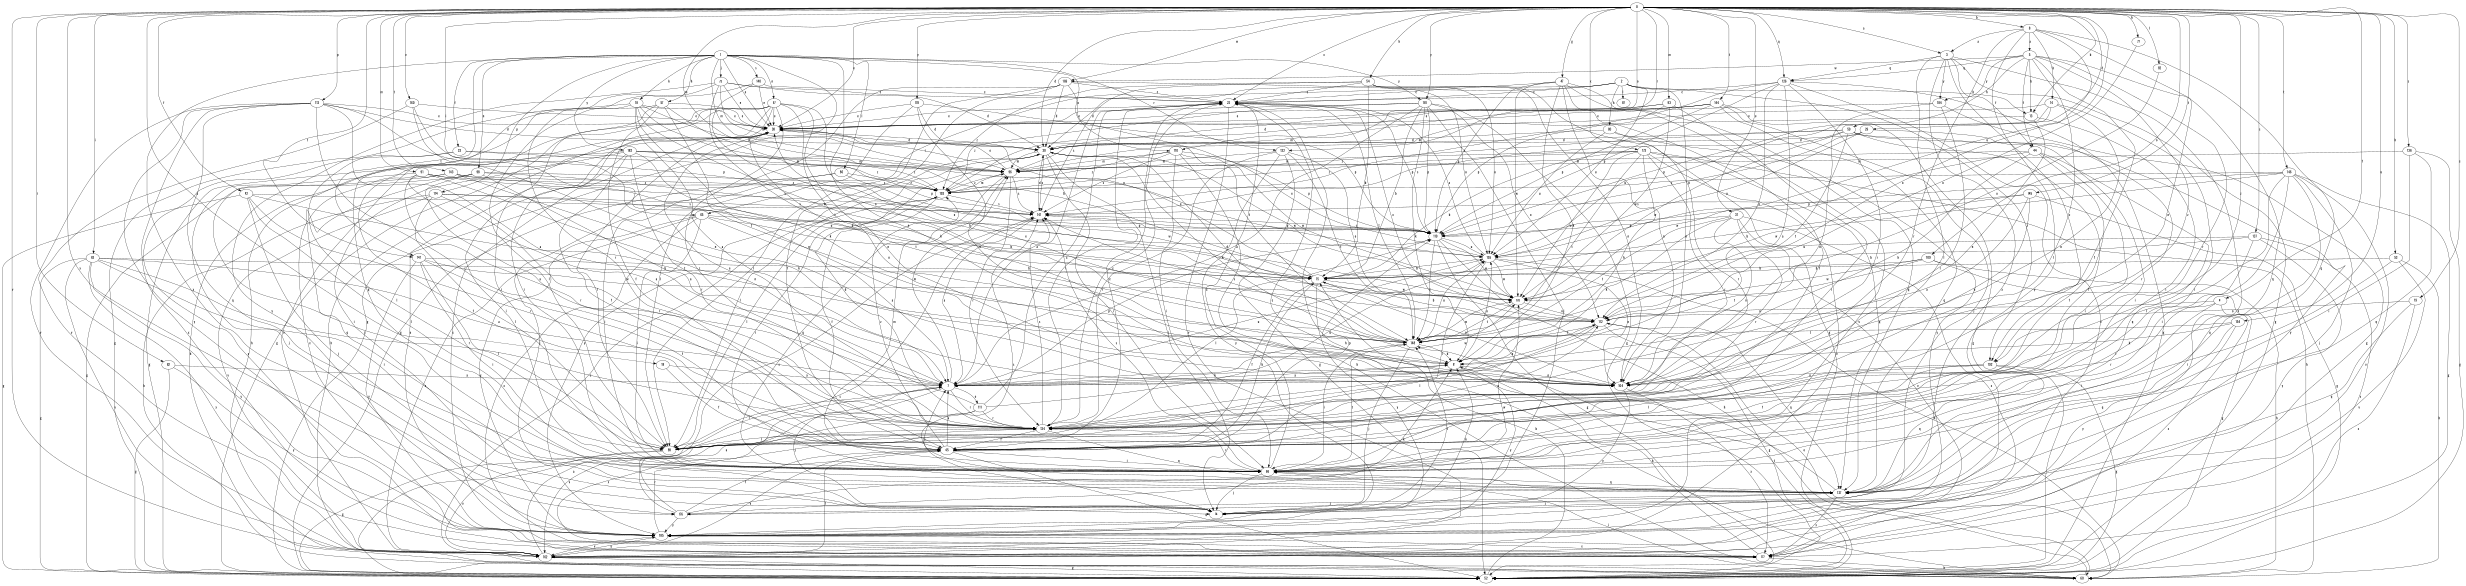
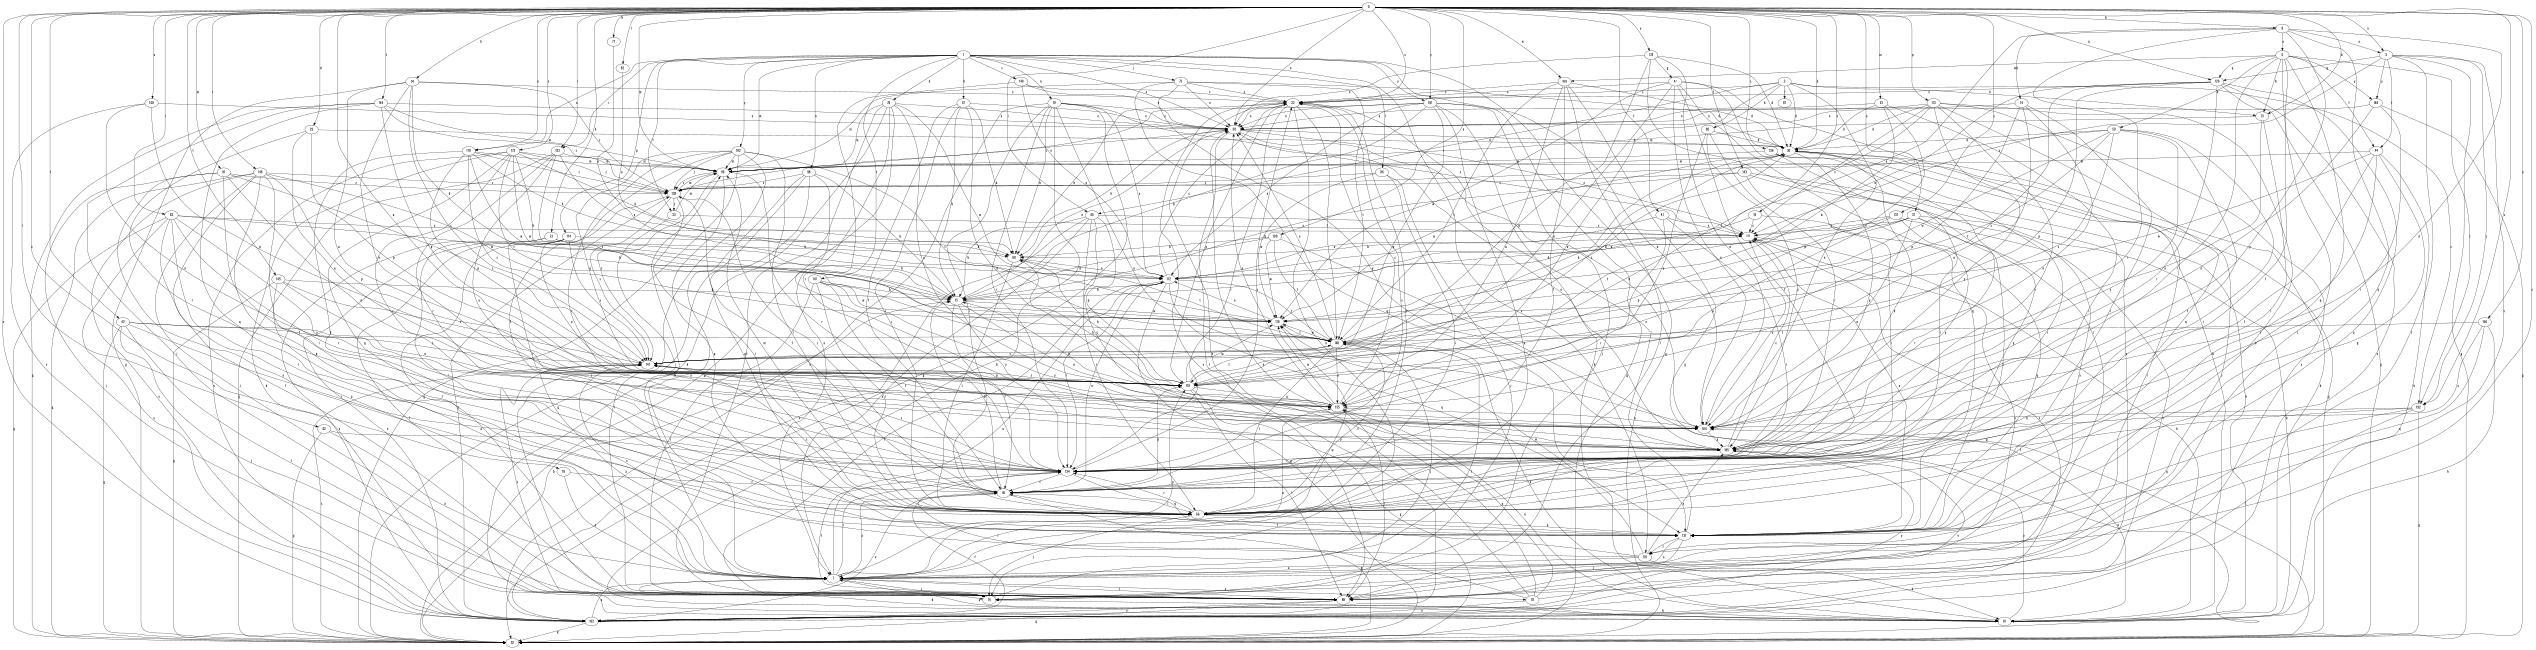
  strict digraph {
    fontname=Oswald
    node [fontname=Oswald]
    edge [fontname=Oswald]
    0
    3
    8
    13
    18
    19
    22
    29
    30
    37
    38
    41
    42
    47
    53
    54
    62
    63
    65
    77
    82
    91
    93
    96
    109
    110
    113
    126
    132
    136
    137
    143
    144
    145
    146
    147
    154
    155
    160
    162
    169
    173
    176
    178
    181
    192
    52
    44
    89
    177
    184
    104
    5
    127
    134
    112
    14
    185
    66
    45
    7
    119
    60
    148
    74
    81
    170
    141
    15
    193
    1
    n72 [label=33]
    57
    73
    78
    86
    97
    98
    114
    140
    182
    2
    80
    87
    59
    111
    0 -> 3 [label=a]
    0 -> 8 [label=b]
    0 -> 13 [label=b]
    0 -> 18 [label=c]
    0 -> 19 [label=c]
    0 -> 22 [label=c]
    0 -> 29 [label=d]
    0 -> 30 [label=d]
    0 -> 37 [label=e]
    0 -> 38 [label=e]
    0 -> 41 [label=f]
    0 -> 42 [label=f]
-   0 -> 47 [label=g]
+   178 -> 47 [label=g]
    0 -> 53 [label=h]
    0 -> 54 [label=h]
    0 -> 62 [label=i]
    0 -> 63 [label=i]
    0 -> 65 [label=i]
    0 -> 77 [label=k]
    0 -> 82 [label=l]
    0 -> 91 [label=m]
    0 -> 93 [label=m]
    0 -> 96 [label=m]
    0 -> 109 [label=o]
    0 -> 110 [label=o]
    0 -> 113 [label=p]
    0 -> 126 [label=q]
    0 -> 132 [label=r]
    0 -> 136 [label=s]
    0 -> 137 [label=s]
    0 -> 143 [label=t]
    0 -> 144 [label=t]
    0 -> 145 [label=t]
    0 -> 146 [label=t]
-   0 -> 147 [label=t]
    0 -> 154 [label=u]
    0 -> 155 [label=u]
    0 -> 160 [label=v]
    0 -> 162 [label=v]
    0 -> 169 [label=w]
    0 -> 173 [label=x]
    0 -> 176 [label=x]
    0 -> 178 [label=y]
    0 -> 181 [label=y]
    0 -> 192 [label=z]
    3 -> 126 [label=q]
    3 -> 176 [label=x]
    3 -> 192 [label=z]
    3 -> 52 [label=g]
    3 -> 44 [label=f]
    3 -> 89 [label=l]
    3 -> 177 [label=x]
    3 -> 184 [label=y]
    8 -> 3 [label=a]
    8 -> 104 [label=n]
    8 -> 5 [label=a]
    8 -> 127 [label=q]
    8 -> 134 [label=r]
    8 -> 112 [label=o]
    8 -> 14 [label=b]
    8 -> 185 [label=y]
    13 -> 96 [label=m]
    13 -> 104 [label=n]
    13 -> 66 [label=i]
    18 -> 45 [label=f]
    18 -> 7 [label=a]
    19 -> 177 [label=x]
    19 -> 127 [label=q]
    19 -> 112 [label=o]
    22 -> 38 [label=e]
    22 -> 162 [label=v]
    22 -> 134 [label=r]
    22 -> 7 [label=a]
    22 -> 119 [label=p]
    22 -> 60 [label=h]
    22 -> 148 [label=t]
    29 -> 30 [label=d]
    29 -> 155 [label=u]
    29 -> 134 [label=r]
    29 -> 119 [label=p]
    30 -> 96 [label=m]
    30 -> 89 [label=l]
    30 -> 185 [label=y]
    30 -> 66 [label=i]
    30 -> 74 [label=j]
    30 -> 81 [label=k]
    30 -> 170 [label=w]
    30 -> 141 [label=s]
    37 -> 162 [label=v]
    37 -> 177 [label=x]
    37 -> 104 [label=n]
    37 -> 134 [label=r]
    37 -> 119 [label=p]
    37 -> 148 [label=t]
    37 -> 81 [label=k]
    38 -> 30 [label=d]
    38 -> 89 [label=l]
    38 -> 177 [label=x]
    38 -> 104 [label=n]
    38 -> 60 [label=h]
    41 -> 177 [label=x]
    41 -> 134 [label=r]
    41 -> 112 [label=o]
    41 -> 66 [label=i]
    42 -> 52 [label=g]
    42 -> 89 [label=l]
    42 -> 134 [label=r]
    42 -> 148 [label=t]
    42 -> 74 [label=j]
    42 -> 141 [label=s]
    47 -> 22 [label=c]
    47 -> 162 [label=v]
    47 -> 104 [label=n]
    47 -> 127 [label=q]
    47 -> 45 [label=f]
    47 -> 119 [label=p]
    47 -> 81 [label=k]
    47 -> 170 [label=w]
    53 -> 162 [label=v]
    53 -> 66 [label=i]
    53 -> 60 [label=h]
    53 -> 15 [label=b]
    54 -> 22 [label=c]
    54 -> 155 [label=u]
    54 -> 52 [label=g]
    54 -> 104 [label=n]
    54 -> 141 [label=s]
    54 -> 15 [label=b]
    54 -> 193 [label=z]
    62 -> 52 [label=g]
    62 -> 185 [label=y]
    62 -> 7 [label=a]
    63 -> 162 [label=v]
    63 -> 52 [label=g]
    63 -> 177 [label=x]
    63 -> 134 [label=r]
    63 -> 185 [label=y]
    63 -> 66 [label=i]
    63 -> 7 [label=a]
    63 -> 15 [label=b]
    65 -> 162 [label=v]
    65 -> 177 [label=x]
    65 -> 185 [label=y]
    65 -> 66 [label=i]
    65 -> 7 [label=a]
    65 -> 119 [label=p]
    65 -> 15 [label=b]
    77 -> 112 [label=o]
    82 -> 112 [label=o]
    91 -> 104 [label=n]
    91 -> 45 [label=f]
    91 -> 7 [label=a]
    91 -> 74 [label=j]
    91 -> 141 [label=s]
    91 -> 193 [label=z]
    93 -> 30 [label=d]
    93 -> 38 [label=e]
    93 -> 66 [label=i]
    93 -> 119 [label=p]
    93 -> 170 [label=w]
    96 -> 38 [label=e]
    96 -> 127 [label=q]
    96 -> 134 [label=r]
    96 -> 141 [label=s]
    96 -> 193 [label=z]
    109 -> 52 [label=g]
    109 -> 60 [label=h]
    109 -> 148 [label=t]
    109 -> 170 [label=w]
    109 -> 15 [label=b]
    110 -> 96 [label=m]
    110 -> 66 [label=i]
    110 -> 119 [label=p]
    110 -> 60 [label=h]
    110 -> 170 [label=w]
    110 -> 141 [label=s]
    110 -> 193 [label=z]
    113 -> 30 [label=d]
    113 -> 38 [label=e]
    113 -> 162 [label=v]
    113 -> 177 [label=x]
    113 -> 127 [label=q]
    113 -> 134 [label=r]
    113 -> 185 [label=y]
    113 -> 7 [label=a]
    113 -> 148 [label=t]
    126 -> 22 [label=c]
    126 -> 162 [label=v]
    126 -> 52 [label=g]
    126 -> 134 [label=r]
    126 -> 112 [label=o]
    126 -> 7 [label=a]
    126 -> 119 [label=p]
    126 -> 141 [label=s]
    132 -> 96 [label=m]
    132 -> 52 [label=g]
    132 -> 134 [label=r]
    132 -> 112 [label=o]
    132 -> 185 [label=y]
    132 -> 148 [label=t]
    136 -> 96 [label=m]
    136 -> 52 [label=g]
    136 -> 127 [label=q]
    136 -> 66 [label=i]
    137 -> 155 [label=u]
    137 -> 177 [label=x]
    137 -> 185 [label=y]
    137 -> 66 [label=i]
    137 -> 15 [label=b]
    143 -> 66 [label=i]
    143 -> 7 [label=a]
    143 -> 81 [label=k]
    143 -> 15 [label=b]
    143 -> 193 [label=z]
    144 -> 38 [label=e]
    144 -> 96 [label=m]
    144 -> 52 [label=g]
    144 -> 127 [label=q]
    144 -> 119 [label=p]
    144 -> 74 [label=j]
    144 -> 193 [label=z]
    145 -> 52 [label=g]
    145 -> 104 [label=n]
    145 -> 7 [label=a]
    145 -> 141 [label=s]
    145 -> 15 [label=b]
    146 -> 162 [label=v]
    146 -> 52 [label=g]
    146 -> 89 [label=l]
    146 -> 127 [label=q]
    146 -> 66 [label=i]
    146 -> 119 [label=p]
    146 -> 74 [label=j]
    146 -> 170 [label=w]
    146 -> 193 [label=z]
    147 -> 89 [label=l]
    147 -> 185 [label=y]
    147 -> 66 [label=i]
    147 -> 45 [label=f]
    147 -> 170 [label=w]
    147 -> 15 [label=b]
    154 -> 127 [label=q]
    154 -> 185 [label=y]
    154 -> 148 [label=t]
    154 -> 81 [label=k]
    155 -> 22 [label=c]
    155 -> 38 [label=e]
    155 -> 89 [label=l]
    155 -> 104 [label=n]
    155 -> 60 [label=h]
    155 -> 170 [label=w]
    155 -> 15 [label=b]
    160 -> 38 [label=e]
    160 -> 162 [label=v]
    160 -> 104 [label=n]
    160 -> 119 [label=p]
    162 -> 52 [label=g]
    162 -> 185 [label=y]
    162 -> 45 [label=f]
    162 -> 7 [label=a]
    162 -> 193 [label=z]
    169 -> 22 [label=c]
    169 -> 30 [label=d]
    169 -> 155 [label=u]
    169 -> 52 [label=g]
    169 -> 89 [label=l]
    169 -> 45 [label=f]
    169 -> 148 [label=t]
    173 -> 96 [label=m]
    173 -> 162 [label=v]
    173 -> 127 [label=q]
    173 -> 134 [label=r]
    173 -> 60 [label=h]
    173 -> 148 [label=t]
    173 -> 81 [label=k]
    173 -> 170 [label=w]
    173 -> 15 [label=b]
    173 -> 193 [label=z]
    176 -> 185 [label=y]
    176 -> 45 [label=f]
    176 -> 7 [label=a]
    176 -> 81 [label=k]
    176 -> 170 [label=w]
    176 -> 141 [label=s]
    178 -> 30 [label=d]
    178 -> 38 [label=e]
    178 -> 89 [label=l]
    178 -> 104 [label=n]
    178 -> 119 [label=p]
    181 -> 38 [label=e]
    181 -> 52 [label=g]
    181 -> 112 [label=o]
    181 -> 7 [label=a]
    181 -> 119 [label=p]
    181 -> 74 [label=j]
    181 -> 81 [label=k]
    181 -> 15 [label=b]
    181 -> 193 [label=z]
    192 -> 52 [label=g]
    192 -> 89 [label=l]
    192 -> 104 [label=n]
    192 -> 127 [label=q]
    192 -> 45 [label=f]
    52 -> 141 [label=s]
    52 -> 15 [label=b]
    44 -> 96 [label=m]
    44 -> 127 [label=q]
    44 -> 66 [label=i]
    44 -> 45 [label=f]
    44 -> 81 [label=k]
    44 -> 170 [label=w]
    89 -> 162 [label=v]
    89 -> 52 [label=g]
+   89 -> 177 [label=x]
    177 -> 60 [label=h]
    177 -> 81 [label=k]
    184 -> 38 [label=e]
    184 -> 52 [label=g]
    184 -> 104 [label=n]
    184 -> 134 [label=r]
    104 -> 177 [label=x]
    104 -> 185 [label=y]
    5 -> 13 [label=b]
    5 -> 126 [label=q]
    5 -> 169 [label=w]
    5 -> 192 [label=z]
    5 -> 44 [label=f]
    5 -> 89 [label=l]
    5 -> 184 [label=y]
    5 -> 127 [label=q]
    5 -> 134 [label=r]
    5 -> 45 [label=f]
    5 -> 59 [label=h]
    127 -> 22 [label=c]
    127 -> 176 [label=z]
    127 -> 177 [label=x]
    127 -> 7 [label=a]
    127 -> 74 [label=j]
    134 -> 22 [label=c]
    134 -> 30 [label=d]
    134 -> 89 [label=l]
    134 -> 127 [label=q]
    134 -> 45 [label=f]
    134 -> 141 [label=s]
    112 -> 22 [label=c]
    112 -> 52 [label=g]
    112 -> 89 [label=l]
    112 -> 127 [label=q]
    112 -> 134 [label=r]
    112 -> 148 [label=t]
    112 -> 15 [label=b]
    14 -> 38 [label=e]
    14 -> 155 [label=u]
    14 -> 104 [label=n]
    14 -> 66 [label=i]
    14 -> 119 [label=p]
    185 -> 38 [label=e]
    185 -> 162 [label=v]
    185 -> 177 [label=x]
    185 -> 134 [label=r]
    66 -> 22 [label=c]
    66 -> 96 [label=m]
    66 -> 127 [label=q]
    66 -> 134 [label=r]
    66 -> 148 [label=t]
    66 -> 74 [label=j]
    66 -> 141 [label=s]
    45 -> 22 [label=c]
    45 -> 162 [label=v]
    45 -> 52 [label=g]
    45 -> 112 [label=o]
    45 -> 66 [label=i]
    45 -> 7 [label=a]
    45 -> 119 [label=p]
    45 -> 15 [label=b]
    45 -> 193 [label=z]
    7 -> 96 [label=m]
    7 -> 155 [label=u]
    7 -> 89 [label=l]
    7 -> 134 [label=r]
    7 -> 112 [label=o]
    7 -> 119 [label=p]
    7 -> 74 [label=j]
    7 -> 81 [label=k]
    7 -> 170 [label=w]
    7 -> 111 [label=o]
    119 -> 155 [label=u]
    119 -> 52 [label=g]
    119 -> 89 [label=l]
    119 -> 60 [label=h]
    119 -> 148 [label=t]
    119 -> 170 [label=w]
    119 -> 141 [label=s]
    60 -> 112 [label=o]
    60 -> 66 [label=i]
    60 -> 148 [label=t]
    148 -> 30 [label=d]
    148 -> 38 [label=e]
    148 -> 155 [label=u]
    148 -> 66 [label=i]
    148 -> 74 [label=j]
    148 -> 81 [label=k]
    148 -> 170 [label=w]
    148 -> 141 [label=s]
    74 -> 148 [label=t]
    74 -> 81 [label=k]
    74 -> 141 [label=s]
    81 -> 155 [label=u]
    81 -> 104 [label=n]
    81 -> 185 [label=y]
    81 -> 7 [label=a]
    170 -> 112 [label=o]
    170 -> 148 [label=t]
    141 -> 30 [label=d]
    141 -> 7 [label=a]
    141 -> 119 [label=p]
    15 -> 38 [label=e]
    15 -> 104 [label=n]
    15 -> 185 [label=y]
    15 -> 45 [label=f]
    15 -> 170 [label=w]
    193 -> 96 [label=m]
    193 -> 89 [label=l]
    193 -> 66 [label=i]
    193 -> 45 [label=f]
    193 -> 141 [label=s]
    1 -> 38 [label=e]
    1 -> 96 [label=m]
    1 -> 110 [label=o]
    1 -> 132 [label=r]
    1 -> 147 [label=t]
    1 -> 176 [label=x]
    1 -> 181 [label=y]
    1 -> 52 [label=g]
    1 -> 104 [label=n]
    1 -> n72 [label=f]
    1 -> 57 [label=h]
    1 -> 73 [label=j]
    1 -> 78 [label=k]
    1 -> 86 [label=l]
    1 -> 97 [label=n]
    1 -> 98 [label=n]
    1 -> 114 [label=p]
    1 -> 140 [label=s]
    1 -> 182 [label=y]
    n72 -> 96 [label=m]
    n72 -> 89 [label=l]
    n72 -> 177 [label=x]
-   n72 -> 193 [label=z]
+   193 -> n72 [label=z]
    57 -> 38 [label=e]
    57 -> 104 [label=n]
    57 -> 66 [label=i]
    57 -> 45 [label=f]
    57 -> 60 [label=h]
    57 -> 15 [label=b]
    73 -> 22 [label=c]
    73 -> 30 [label=d]
    73 -> 38 [label=e]
    73 -> 96 [label=m]
    73 -> 127 [label=q]
    73 -> 185 [label=y]
    73 -> 148 [label=t]
    78 -> 38 [label=e]
    78 -> 96 [label=m]
    78 -> 155 [label=u]
    78 -> 52 [label=g]
    78 -> 89 [label=l]
    78 -> 7 [label=a]
    78 -> 81 [label=k]
    78 -> 170 [label=w]
    86 -> 66 [label=i]
    86 -> 74 [label=j]
    86 -> 170 [label=w]
    86 -> 193 [label=z]
    97 -> 38 [label=e]
    97 -> 162 [label=v]
    97 -> 52 [label=g]
    97 -> 177 [label=x]
    97 -> 104 [label=n]
    97 -> 134 [label=r]
    97 -> 112 [label=o]
    97 -> 66 [label=i]
    97 -> 60 [label=h]
    97 -> 81 [label=k]
    98 -> 52 [label=g]
    98 -> 127 [label=q]
    98 -> 134 [label=r]
    98 -> 7 [label=a]
    98 -> 15 [label=b]
    98 -> 193 [label=z]
    114 -> 155 [label=u]
    114 -> 162 [label=v]
    114 -> 89 [label=l]
    114 -> 134 [label=r]
    114 -> 60 [label=h]
    114 -> 141 [label=s]
    140 -> 22 [label=c]
    140 -> 38 [label=e]
    140 -> 134 [label=r]
    140 -> 112 [label=o]
    182 -> 96 [label=m]
    182 -> 52 [label=g]
    182 -> 134 [label=r]
    182 -> 66 [label=i]
    182 -> 45 [label=f]
    182 -> 119 [label=p]
    182 -> 148 [label=t]
    182 -> 74 [label=j]
    182 -> 193 [label=z]
    2 -> 13 [label=b]
    2 -> 22 [label=c]
    2 -> 30 [label=d]
    2 -> 65 [label=i]
    2 -> 155 [label=u]
    2 -> 192 [label=z]
    2 -> 104 [label=n]
    2 -> 80 [label=k]
    2 -> 87 [label=l]
    80 -> 30 [label=d]
    80 -> 155 [label=u]
    80 -> 134 [label=r]
    80 -> 185 [label=y]
    59 -> 30 [label=d]
    59 -> 185 [label=y]
    59 -> 66 [label=i]
    59 -> 45 [label=f]
    59 -> 148 [label=t]
    59 -> 170 [label=w]
    59 -> 141 [label=s]
    59 -> 193 [label=z]
    111 -> 22 [label=c]
    111 -> 38 [label=e]
    111 -> 155 [label=u]
    111 -> 162 [label=v]
    111 -> 177 [label=x]
    111 -> 134 [label=r]
  }
